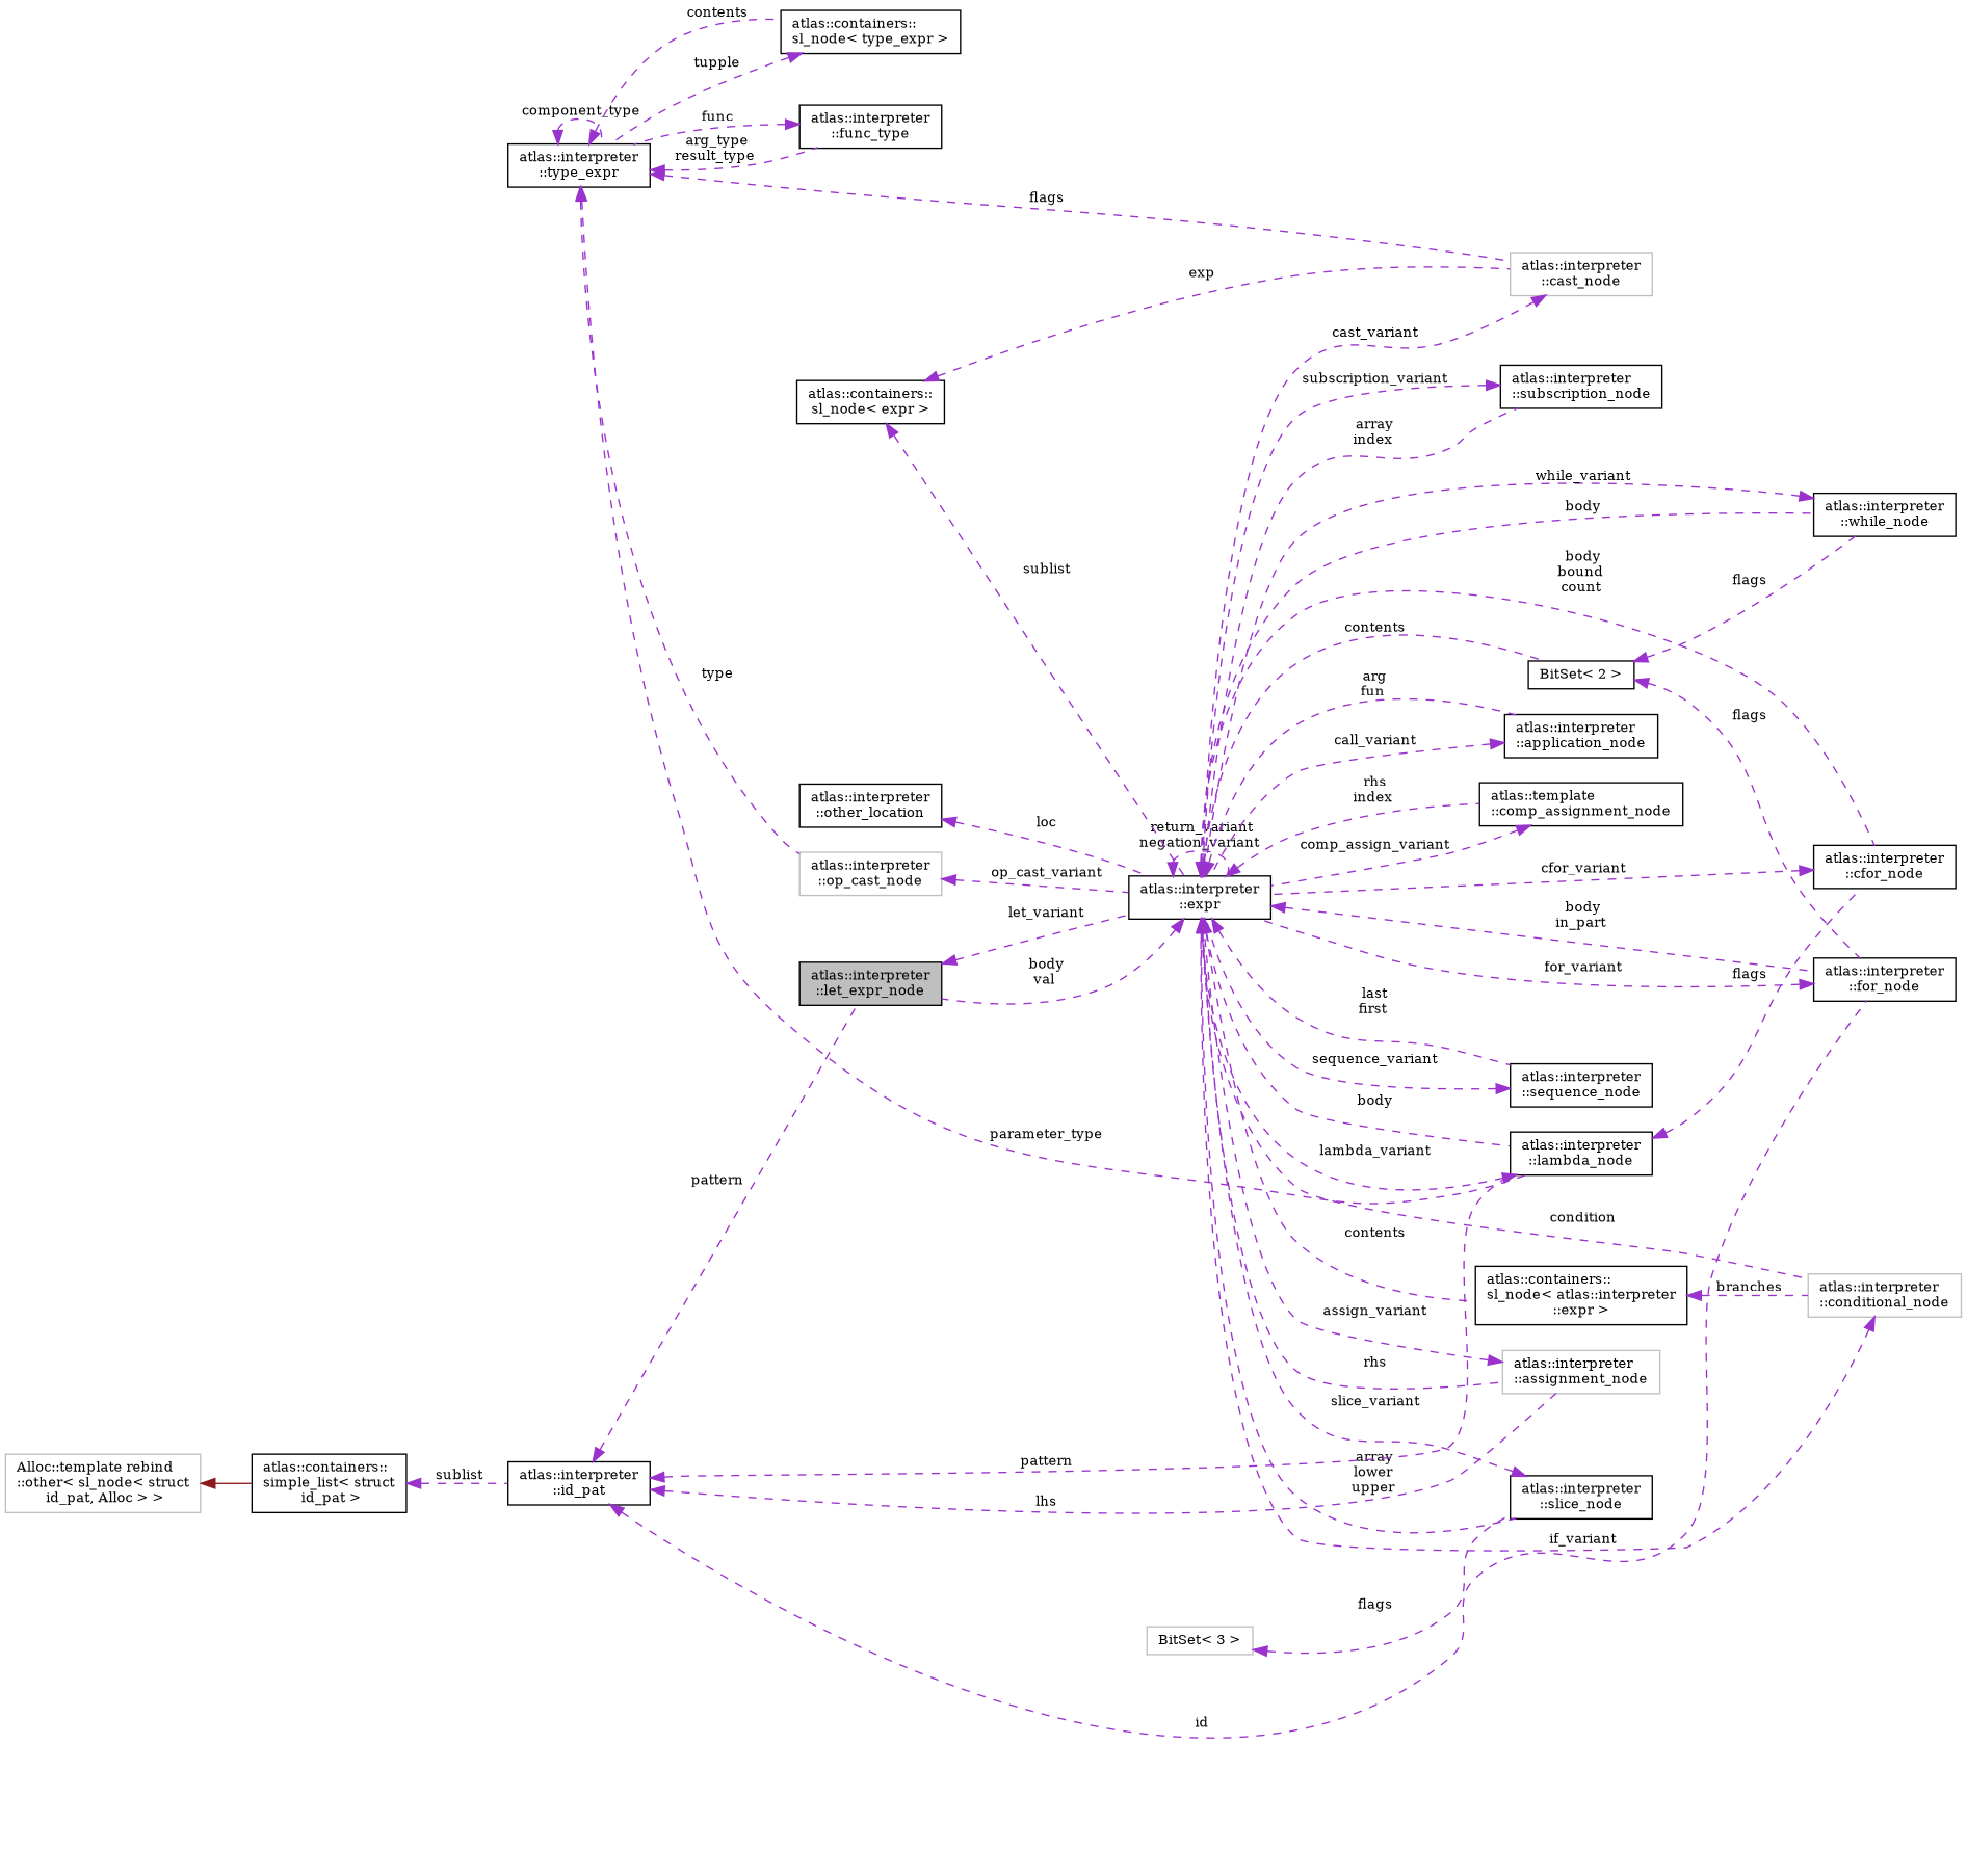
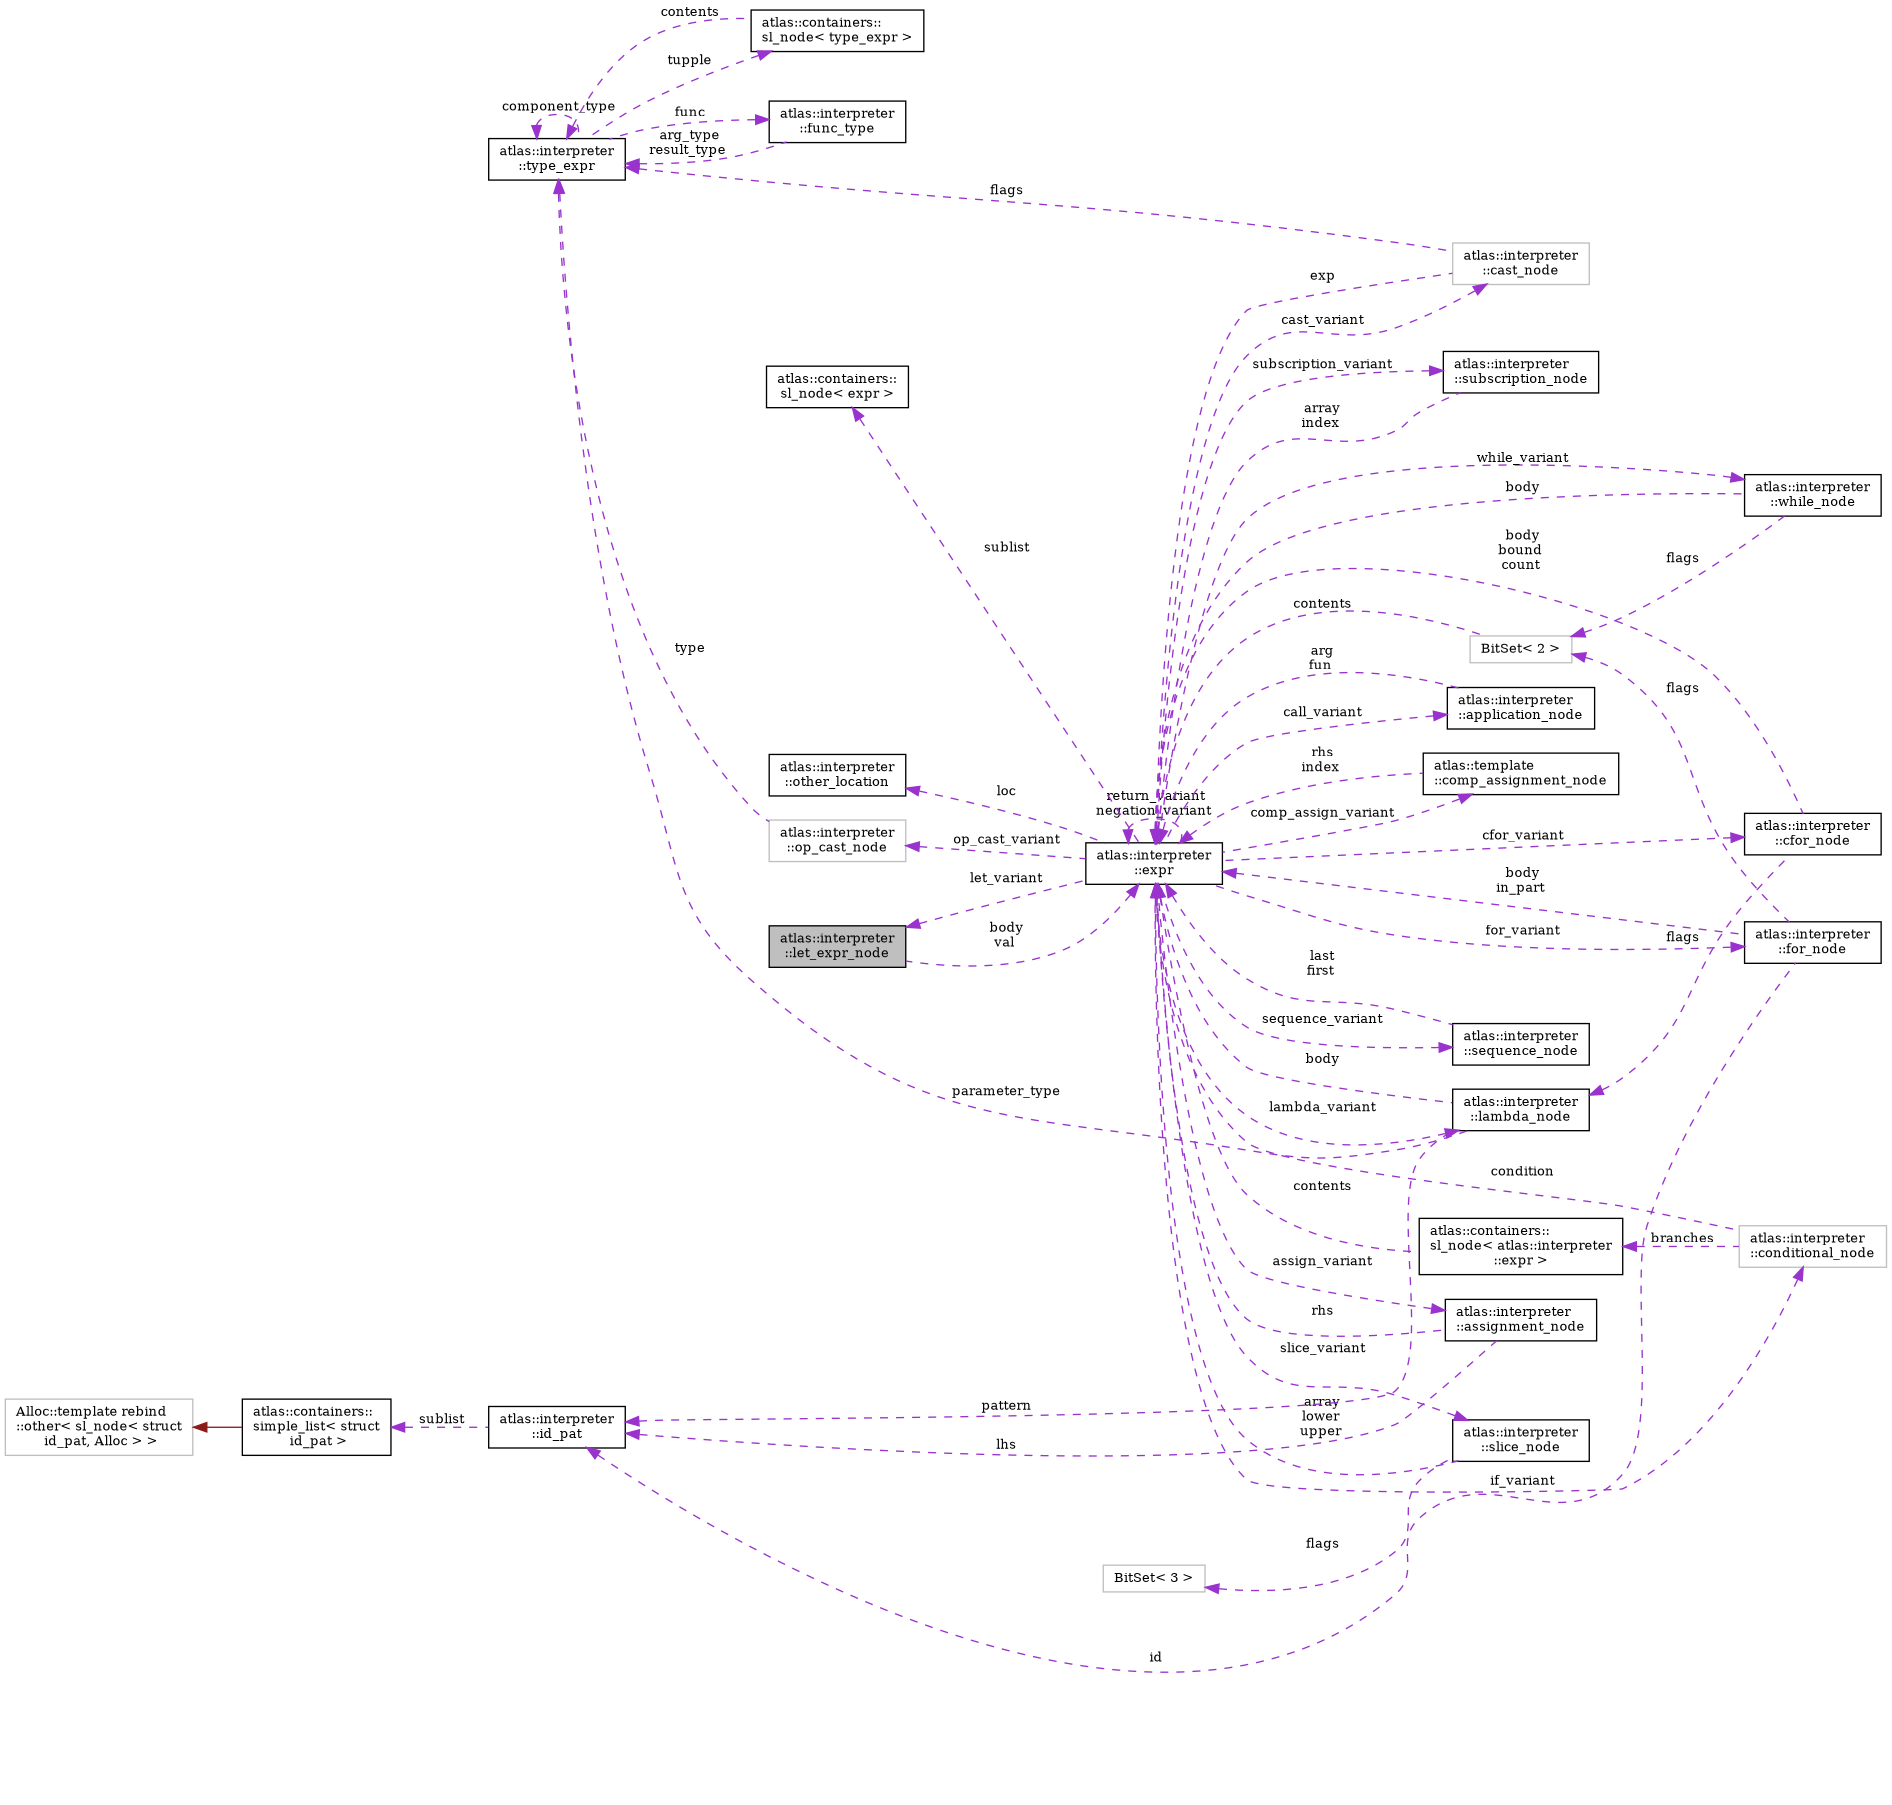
  digraph {
    fontname="DejaVu Serif"
    rankdir=LR
    node [color=black fillcolor=white fontname="DejaVu Serif" fontsize=10 shape=record style=filled]
    edge [color=darkorchid3 dir=back fontname="DejaVu Serif" fontsize=10 labelfontname=Helvetica labelfontsize=10 style=dashed]
    n1 [fillcolor=grey75 fontcolor=black height=0.2 label="atlas::interpreter\l::let_expr_node" width=0.4]
    n2 [height=0.2 label="atlas::interpreter\l::expr" width=0.4]
    n3 [height=0.2 label="atlas::interpreter\l::for_node" width=0.4]
-   n4 [color=grey75 height=0.2 label="atlas::interpreter\l::assignment_node" width=0.4]
+   n4 [height=0.2 label="atlas::interpreter\l::assignment_node" width=0.4]
    n5 [height=0.2 label="atlas::interpreter\l::lambda_node" width=0.4]
    n6 [color=grey75 height=0.2 label="atlas::interpreter\l::cast_node" width=0.4]
    n7 [height=0.2 label="atlas::interpreter\l::slice_node" width=0.4]
    n8 [height=0.2 label="atlas::interpreter\l::subscription_node" width=0.4]
    n9 [height=0.2 label="atlas::interpreter\l::cfor_node" width=0.4]
    n10 [color=grey75 height=0.2 label="atlas::interpreter\l::conditional_node" width=0.4]
    n11 [height=0.2 label="atlas::containers::\lsl_node\< atlas::interpreter\l::expr \>" width=0.4]
    n12 [height=0.2 label="atlas::interpreter\l::sequence_node" width=0.4]
    n13 [height=0.2 label="atlas::interpreter\l::while_node" width=0.4]
    n14 [height=0.2 label="atlas::interpreter\l::application_node" width=0.4]
    n15 [height=0.2 label="atlas::template\l::comp_assignment_node" width=0.4]
-   n16 [height=0.2 label="BitSet\< 2 \>" width=0.4]
+   n16 [color=grey75 height=0.2 label="BitSet\< 2 \>" width=0.4]
    n17 [height=0.2 label="atlas::interpreter\l::id_pat" width=0.4]
    n18 [height=0.2 label="atlas::containers::\lsimple_list\< struct\l id_pat \>" width=0.4]
    n19 [color=grey75 height=0.2 label="Alloc::template rebind\l::other\< sl_node\< struct\l id_pat, Alloc \> \>" width=0.4]
    n20 [height=0.2 label="atlas::containers::\lsl_node\< expr \>" width=0.4]
    n21 [height=0.2 label="atlas::interpreter\l::other_location" width=0.4]
    n22 [height=0.2 label="atlas::interpreter\l::type_expr" width=0.4]
    n23 [height=0.2 label="atlas::interpreter\l::func_type" width=0.4]
    n24 [height=0.2 label="atlas::containers::\lsl_node\< type_expr \>" width=0.4]
    n25 [color=grey75 height=0.2 label="atlas::interpreter\l::op_cast_node" width=0.4]
    n26 [color=grey75 height=0.2 label="BitSet\< 3 \>" width=0.4]
    n1 -> n2 [label=" let_variant"]
    n2 -> n1 [label=" body\nval"]
    n2 -> n2 [label=" return_variant\nnegation_variant"]
    n2 -> n3 [label=" body\nin_part"]
    n2 -> n4 [label=" rhs"]
    n2 -> n5 [label=" body"]
-   n20 -> n6 [label=" exp"]
+   n2 -> n6 [label=" exp"]
    n2 -> n7 [label=" array\nlower\nupper"]
    n2 -> n8 [label=" array\nindex"]
    n2 -> n9 [label=" body\nbound\ncount"]
    n2 -> n10 [label=" condition"]
    n2 -> n11 [label=" contents"]
    n2 -> n12 [label=" last\nfirst"]
    n2 -> n13 [label=" body"]
    n2 -> n14 [label=" arg\nfun"]
    n2 -> n15 [label=" rhs\nindex"]
    n2 -> n16 [label=" contents"]
    n3 -> n2 [label=" for_variant"]
    n4 -> n2 [label=" assign_variant"]
    n5 -> n2 [label=" lambda_variant"]
    n5 -> n9 [label=" flags"]
    n6 -> n2 [label=" cast_variant"]
    n7 -> n2 [label=" slice_variant"]
    n8 -> n2 [label=" subscription_variant"]
    n9 -> n2 [label=" cfor_variant"]
    n10 -> n2 [label=" if_variant"]
    n11 -> n10 [label=" branches"]
    n12 -> n2 [label=" sequence_variant"]
    n13 -> n2 [label=" while_variant"]
    n14 -> n2 [label=" call_variant"]
    n15 -> n2 [label=" comp_assign_variant"]
    n16 -> n3 [label=" flags"]
    n16 -> n13 [label=" flags"]
-   n17 -> n1 [label=" pattern"]
    n17 -> n3 [label=" id"]
    n17 -> n4 [label=" lhs"]
    n17 -> n5 [label=" pattern"]
    n18 -> n17 [label=" sublist"]
    n19 -> n18 [color=firebrick4 style=solid]
    n20 -> n2 [label=" sublist"]
    n21 -> n2 [label=" loc"]
    n22 -> n5 [label=" parameter_type"]
    n22 -> n6 [label=" flags"]
    n22 -> n22 [label=" component_type"]
    n22 -> n23 [label=" arg_type\nresult_type"]
    n22 -> n24 [label=" contents"]
    n22 -> n25 [label=" type"]
    n23 -> n22 [label=" func"]
    n24 -> n22 [label=" tupple"]
    n25 -> n2 [label=" op_cast_variant"]
    n26 -> n7 [label=" flags"]
  }
